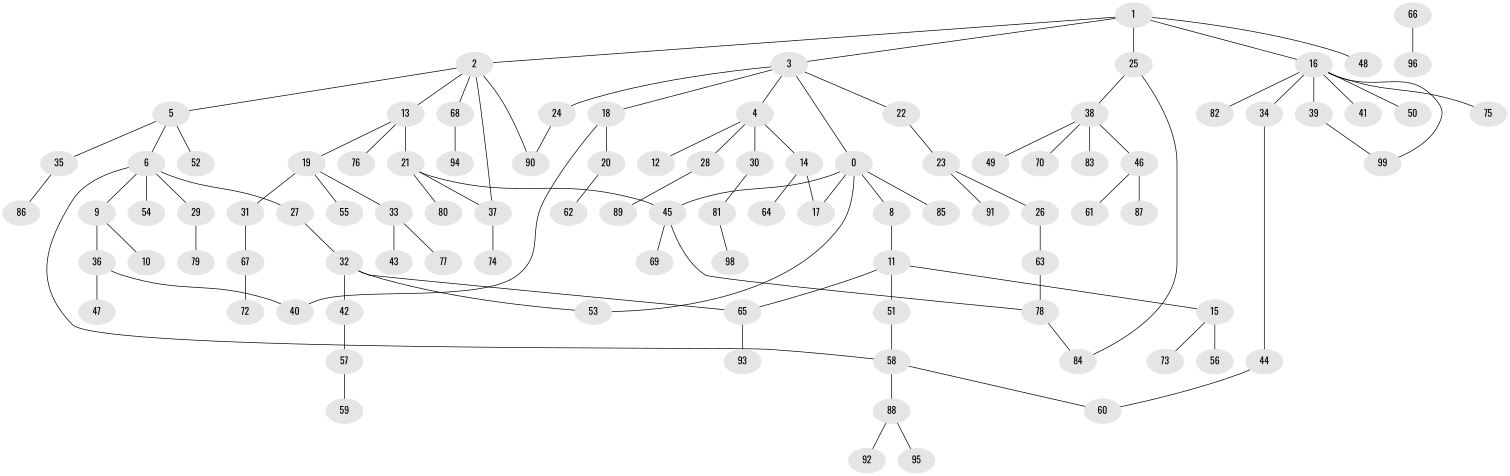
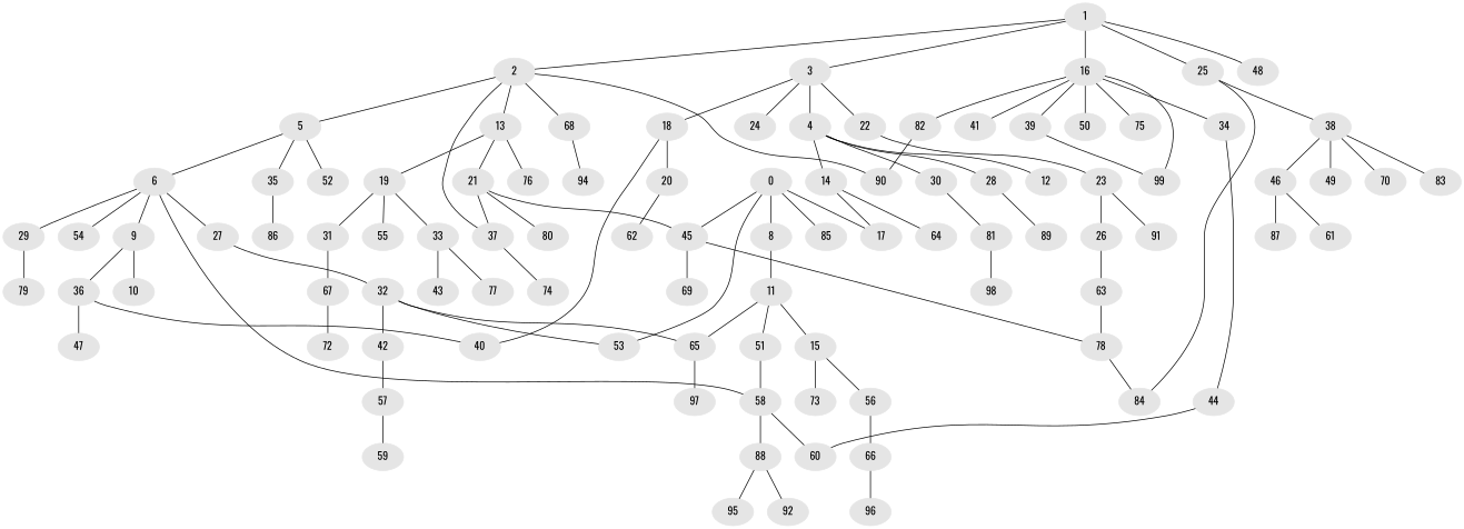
  graph {
    fontname=Oswald
    node [color=gray90 fontname=Oswald style=filled]
    edge [fontname=Oswald]
    1
    2
    3
    16
    25
    48
    5
    13
    37
    68
    90
    4
    n13 [label=0]
    18
    22
    24
    34
    39
    41
    50
    75
    82
    n23 [label=99]
    38
    84
    6
    35
    52
    19
    21
    76
    74
    94
    12
    14
    28
    30
    8
    17
    45
    53
    85
    20
    40
    23
    64
    89
    81
    9
    27
    29
    54
    58
    86
    10
    36
    32
    79
    60
    88
    11
    69
    78
    15
    51
    65
    47
    56
    73
-   93
+   93 [label=97]
    31
    33
    55
    80
    66
    44
    62
    67
    43
    77
    26
    91
    63
    46
    49
    70
    83
    42
    98
    72
    57
    61
    87
    59
    96
    92
    95
    1 -- 2
    1 -- 3
    1 -- 16
    1 -- 25
    1 -- 48
    2 -- 5
    2 -- 13
    2 -- 37
    2 -- 68
    2 -- 90
    3 -- 4
-   3 -- n13
    3 -- 18
    3 -- 22
    3 -- 24
    16 -- 34
    16 -- 39
    16 -- 41
    16 -- 50
    16 -- 75
    16 -- 82
    16 -- n23
    25 -- 38
    25 -- 84
    5 -- 6
    5 -- 35
    5 -- 52
    13 -- 19
    13 -- 21
    13 -- 76
    37 -- 74
    68 -- 94
    4 -- 12
    4 -- 14
    4 -- 28
    4 -- 30
    n13 -- 8
    n13 -- 17
    n13 -- 45
    n13 -- 53
    n13 -- 85
    18 -- 20
    18 -- 40
    22 -- 23
    34 -- 44
    39 -- n23
-   24 -- 90
+   82 -- 90
    38 -- 46
    38 -- 49
    38 -- 70
    38 -- 83
    6 -- 9
    6 -- 27
    6 -- 29
    6 -- 54
    6 -- 58
    35 -- 86
    19 -- 31
    19 -- 33
    19 -- 55
    21 -- 37
    21 -- 45
    21 -- 80
    14 -- 17
    14 -- 64
    28 -- 89
    30 -- 81
    8 -- 11
    45 -- 69
    45 -- 78
    20 -- 62
    23 -- 26
    23 -- 91
    81 -- 98
    9 -- 10
    9 -- 36
    27 -- 32
    29 -- 79
    58 -- 60
    58 -- 88
    36 -- 40
    36 -- 47
    32 -- 53
    32 -- 65
    32 -- 42
    88 -- 92
    88 -- 95
    11 -- 15
    11 -- 51
    11 -- 65
    78 -- 84
    15 -- 56
    15 -- 73
    51 -- 58
    65 -- 93
+   56 -- 66
    31 -- 67
    33 -- 43
    33 -- 77
    66 -- 96
    44 -- 60
    67 -- 72
    26 -- 63
    63 -- 78
    46 -- 61
    46 -- 87
    42 -- 57
    57 -- 59
  }
